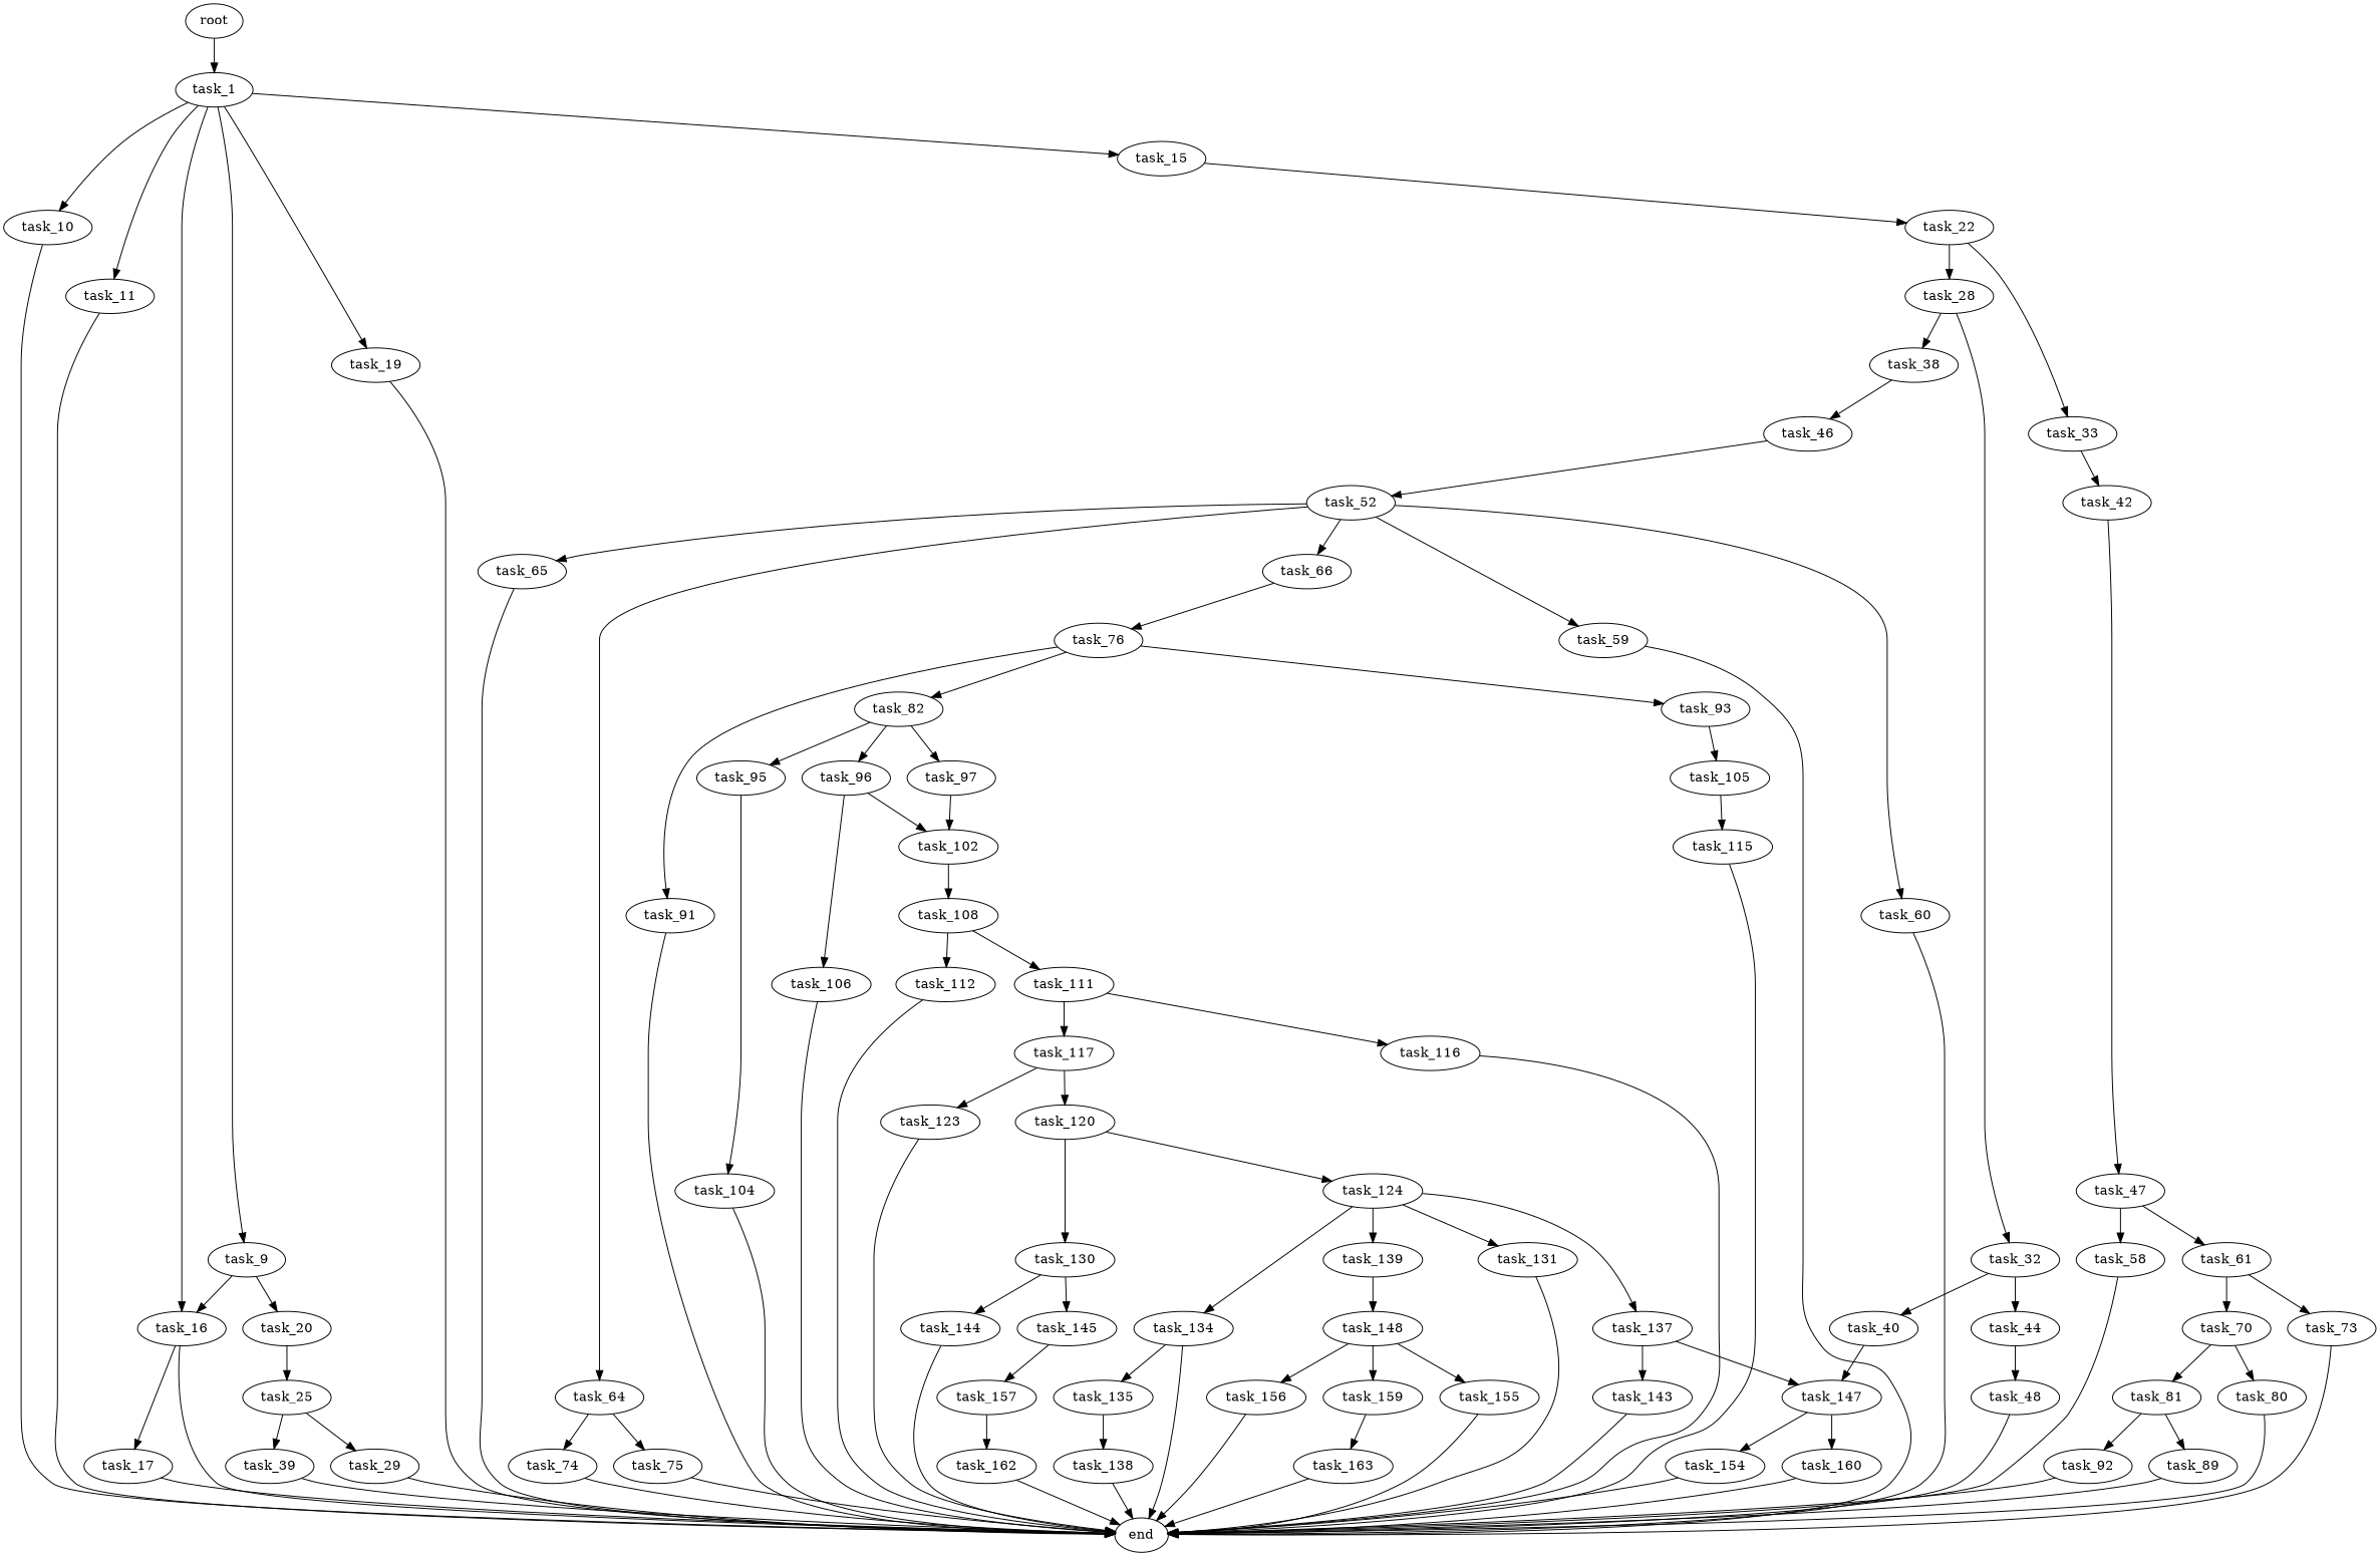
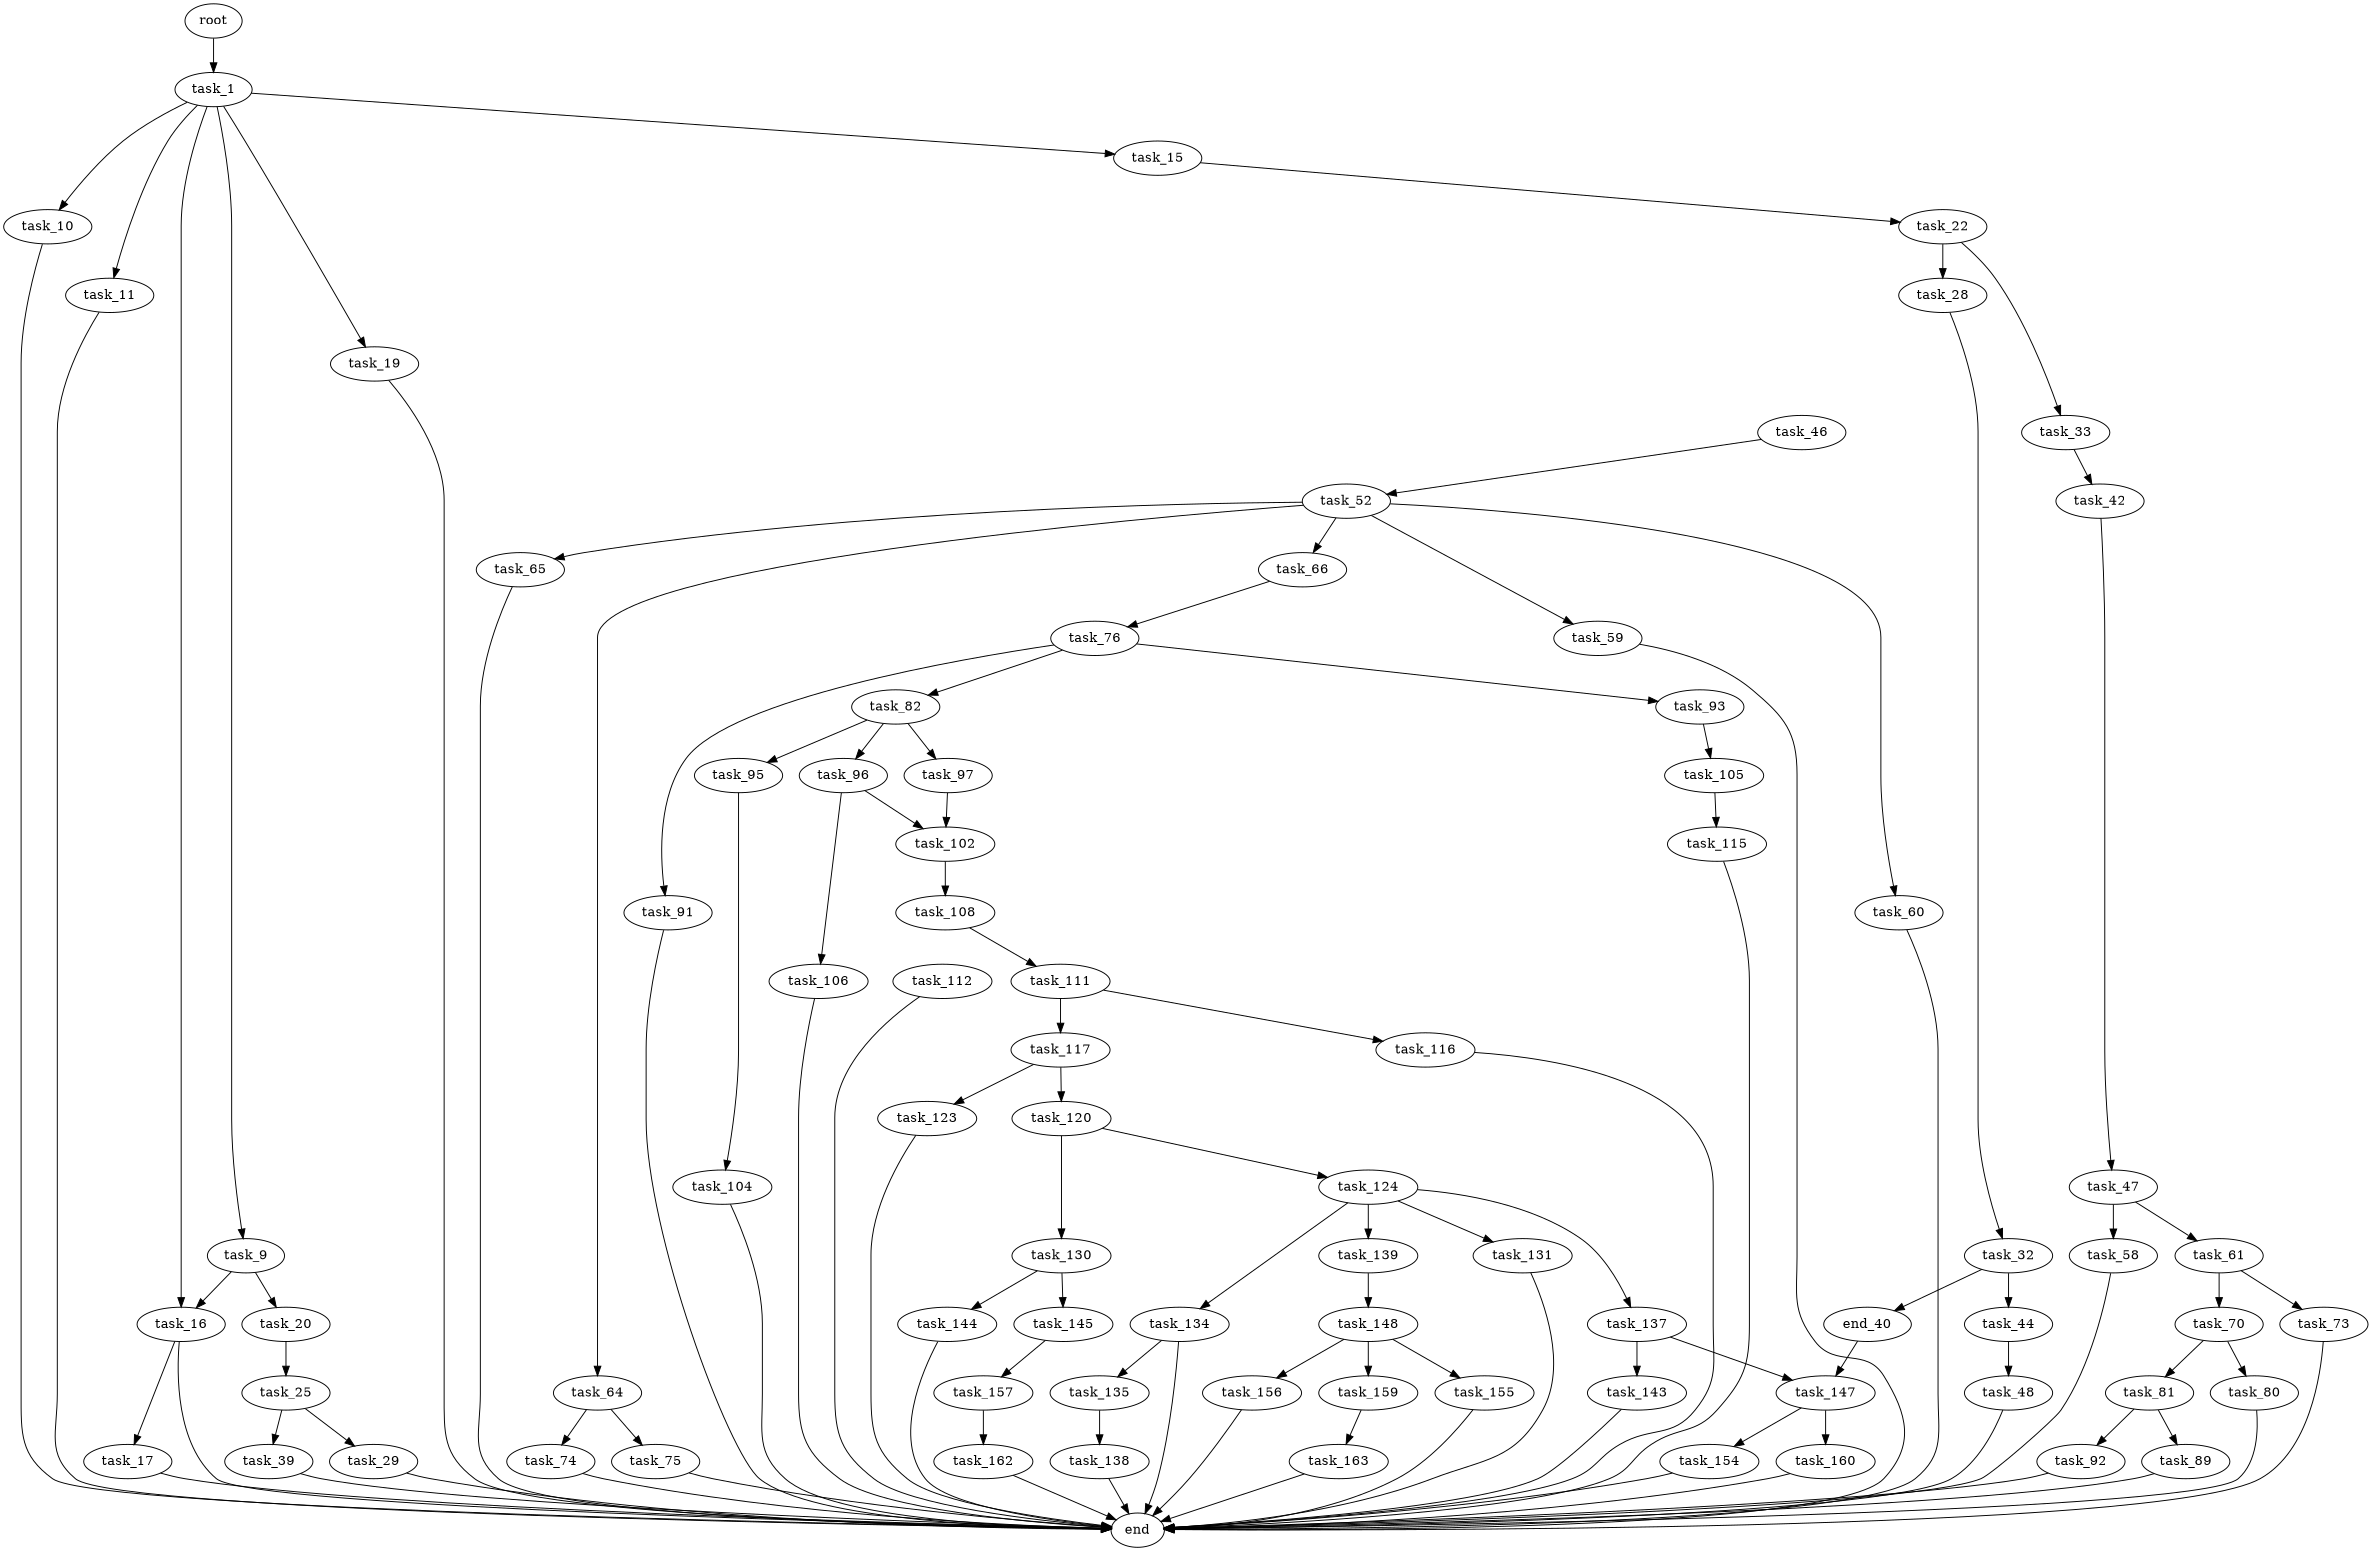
  digraph {
    root
    task_1
    task_9
    task_10
    task_11
    task_15
    task_16
    task_19
    task_20
    end
    task_22
    task_17
    task_25
    task_28
    task_33
    task_29
    task_39
    task_32
-   task_38
    task_42
-   task_40
+   task_40 [label=end_40]
    task_44
    task_46
    task_147
    task_48
    task_47
    task_52
    task_58
    task_61
    task_59
    task_60
    task_64
    task_65
    task_66
    task_70
    task_73
    task_74
    task_75
    task_76
    task_80
    task_81
    task_82
    task_91
    task_93
    task_89
    task_92
    task_95
    task_96
    task_97
    task_105
    task_104
    task_102
    task_106
    task_115
    task_108
    task_111
    task_112
    task_116
    task_117
    task_120
    task_123
    task_124
    task_130
    task_131
    task_134
    task_137
    task_139
    task_144
    task_145
    task_135
    task_138
    task_143
    task_148
    task_157
    task_154
    task_160
    task_155
    task_156
    task_159
    task_162
    task_163
    root -> task_1
    task_1 -> task_9
    task_1 -> task_10
    task_1 -> task_11
    task_1 -> task_15
    task_1 -> task_16
    task_1 -> task_19
    task_9 -> task_16
    task_9 -> task_20
    task_10 -> end
    task_11 -> end
    task_15 -> task_22
    task_16 -> end
    task_16 -> task_17
    task_19 -> end
    task_20 -> task_25
    task_22 -> task_28
    task_22 -> task_33
    task_17 -> end
    task_25 -> task_29
    task_25 -> task_39
    task_28 -> task_32
-   task_28 -> task_38
    task_33 -> task_42
    task_29 -> end
    task_39 -> end
    task_32 -> task_40
    task_32 -> task_44
-   task_38 -> task_46
    task_42 -> task_47
    task_40 -> task_147
    task_44 -> task_48
    task_46 -> task_52
    task_147 -> task_154
    task_147 -> task_160
    task_48 -> end
    task_47 -> task_58
    task_47 -> task_61
    task_52 -> task_59
    task_52 -> task_60
    task_52 -> task_64
    task_52 -> task_65
    task_52 -> task_66
    task_58 -> end
    task_61 -> task_70
    task_61 -> task_73
    task_59 -> end
    task_60 -> end
    task_64 -> task_74
    task_64 -> task_75
    task_65 -> end
    task_66 -> task_76
    task_70 -> task_80
    task_70 -> task_81
    task_73 -> end
    task_74 -> end
    task_75 -> end
    task_76 -> task_82
    task_76 -> task_91
    task_76 -> task_93
    task_80 -> end
    task_81 -> task_89
    task_81 -> task_92
    task_82 -> task_95
    task_82 -> task_96
    task_82 -> task_97
    task_91 -> end
    task_93 -> task_105
    task_89 -> end
    task_92 -> end
    task_95 -> task_104
    task_96 -> task_102
    task_96 -> task_106
    task_97 -> task_102
    task_105 -> task_115
    task_104 -> end
    task_102 -> task_108
    task_106 -> end
    task_115 -> end
    task_108 -> task_111
-   task_108 -> task_112
    task_111 -> task_116
    task_111 -> task_117
    task_112 -> end
    task_116 -> end
    task_117 -> task_120
    task_117 -> task_123
    task_120 -> task_124
    task_120 -> task_130
    task_123 -> end
    task_124 -> task_131
    task_124 -> task_134
    task_124 -> task_137
    task_124 -> task_139
    task_130 -> task_144
    task_130 -> task_145
    task_131 -> end
    task_134 -> end
    task_134 -> task_135
    task_137 -> task_147
    task_137 -> task_143
    task_139 -> task_148
    task_144 -> end
    task_145 -> task_157
    task_135 -> task_138
    task_138 -> end
    task_143 -> end
    task_148 -> task_155
    task_148 -> task_156
    task_148 -> task_159
    task_157 -> task_162
    task_154 -> end
    task_160 -> end
    task_155 -> end
    task_156 -> end
    task_159 -> task_163
    task_162 -> end
    task_163 -> end
  }
